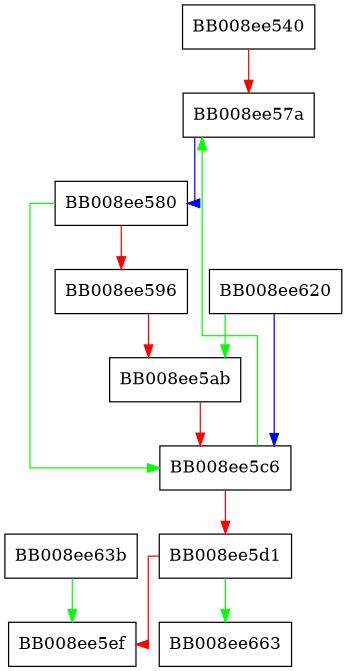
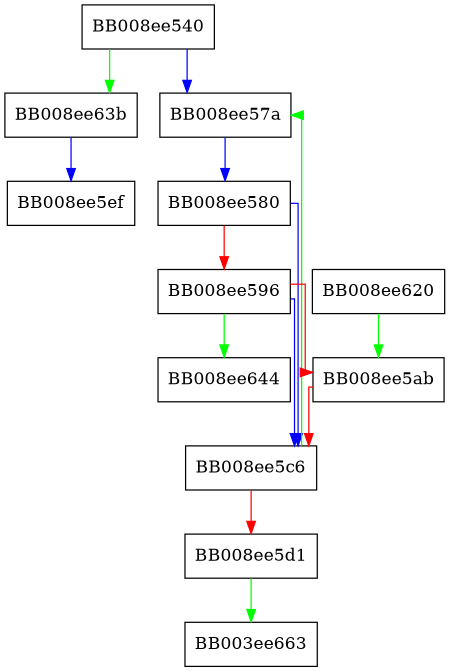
  digraph {
    splines=ortho
    node [shape=box]
    edge [color=green]
    BB008ee540
    BB008ee63b
    BB008ee57a
    BB008ee5ef
    BB008ee580
    BB008ee5c6
    n7 [label=BB008ee596]
    BB008ee5d1
+   BB008ee644
    BB008ee5ab
-   BB008ee663
+   BB008ee663 [label=BB003ee663]
    BB008ee620
-   BB008ee540 -> BB008ee57a [color=red]
-   BB008ee63b -> BB008ee5ef
+   BB008ee540 -> BB008ee63b
+   BB008ee540 -> BB008ee57a [color=blue]
+   BB008ee63b -> BB008ee5ef [color=blue]
    BB008ee57a -> BB008ee580 [color=blue]
-   BB008ee580 -> BB008ee5c6
+   BB008ee580 -> BB008ee5c6 [color=blue]
    BB008ee580 -> n7 [color=red]
    BB008ee5c6 -> BB008ee57a
    BB008ee5c6 -> BB008ee5d1 [color=red]
+   n7 -> BB008ee644
    n7 -> BB008ee5ab [color=red]
-   BB008ee5d1 -> BB008ee5ef [color=red]
    BB008ee5d1 -> BB008ee663
    BB008ee5ab -> BB008ee5c6 [color=red]
-   BB008ee620 -> BB008ee5c6 [color=blue]
+   n7 -> BB008ee5c6 [color=blue]
    BB008ee620 -> BB008ee5ab
  }
